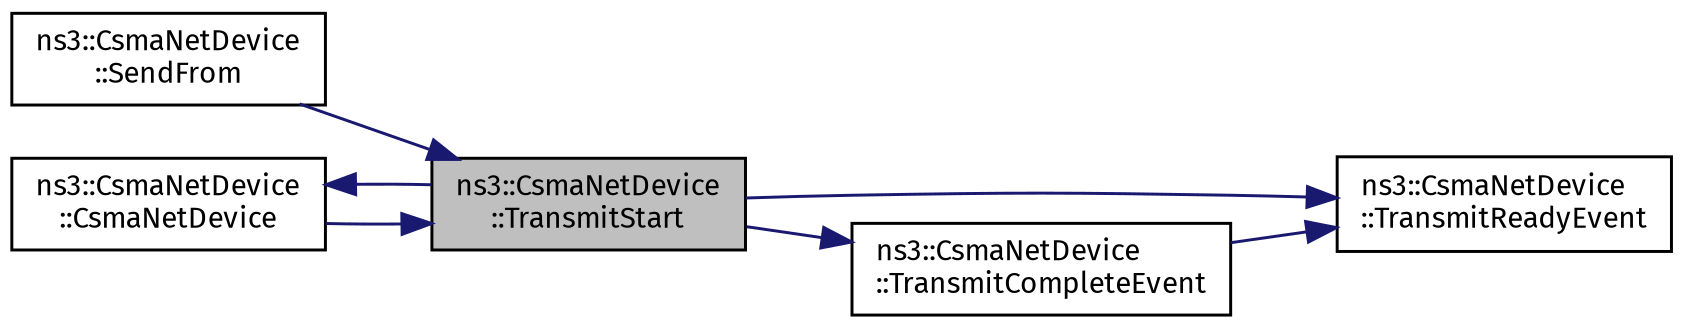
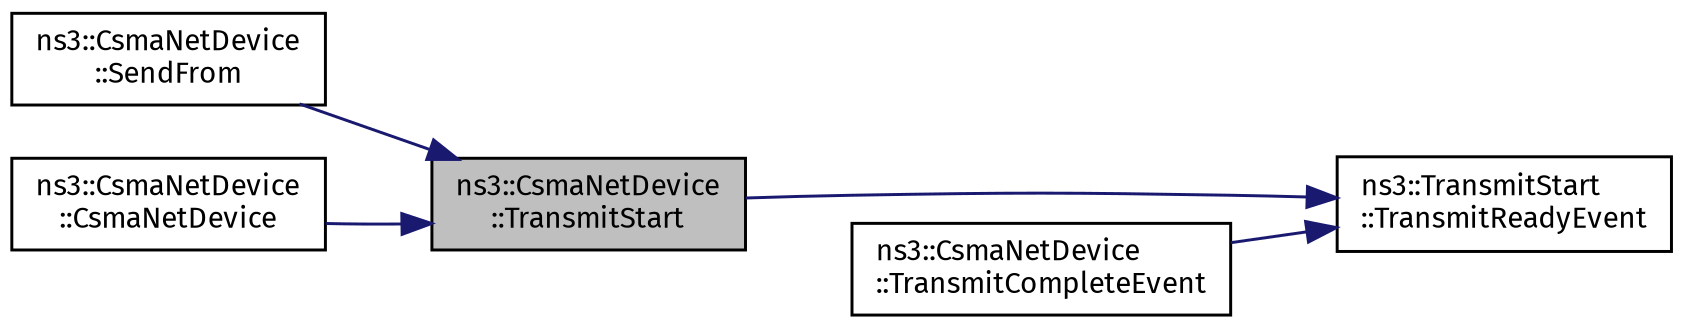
  digraph {
    fontname="Fira Sans"
    rankdir=RL
    node [color=black fillcolor=white fontname="Fira Sans" fontsize=10 shape=record style=filled]
    edge [color=midnightblue dir=back fontname="Fira Sans" fontsize=10 labelfontname=Helvetica labelfontsize=10 style=solid]
    n1 [fillcolor=grey75 fontcolor=black height=0.2 label="ns3::CsmaNetDevice\l::TransmitStart" width=0.4]
    n2 [height=0.2 label="ns3::CsmaNetDevice\l::SendFrom" width=0.4]
    n3 [height=0.2 label="ns3::CsmaNetDevice\l::CsmaNetDevice" width=0.4]
-   n4 [height=0.2 label="ns3::CsmaNetDevice\l::TransmitReadyEvent" width=0.4]
+   n4 [height=0.2 label="ns3::TransmitStart\l::TransmitReadyEvent" width=0.4]
    n5 [height=0.2 label="ns3::CsmaNetDevice\l::TransmitCompleteEvent" width=0.4]
    n1 -> n2
    n1 -> n3
-   n3 -> n1
    n4 -> n1
    n4 -> n5
-   n5 -> n1
  }
